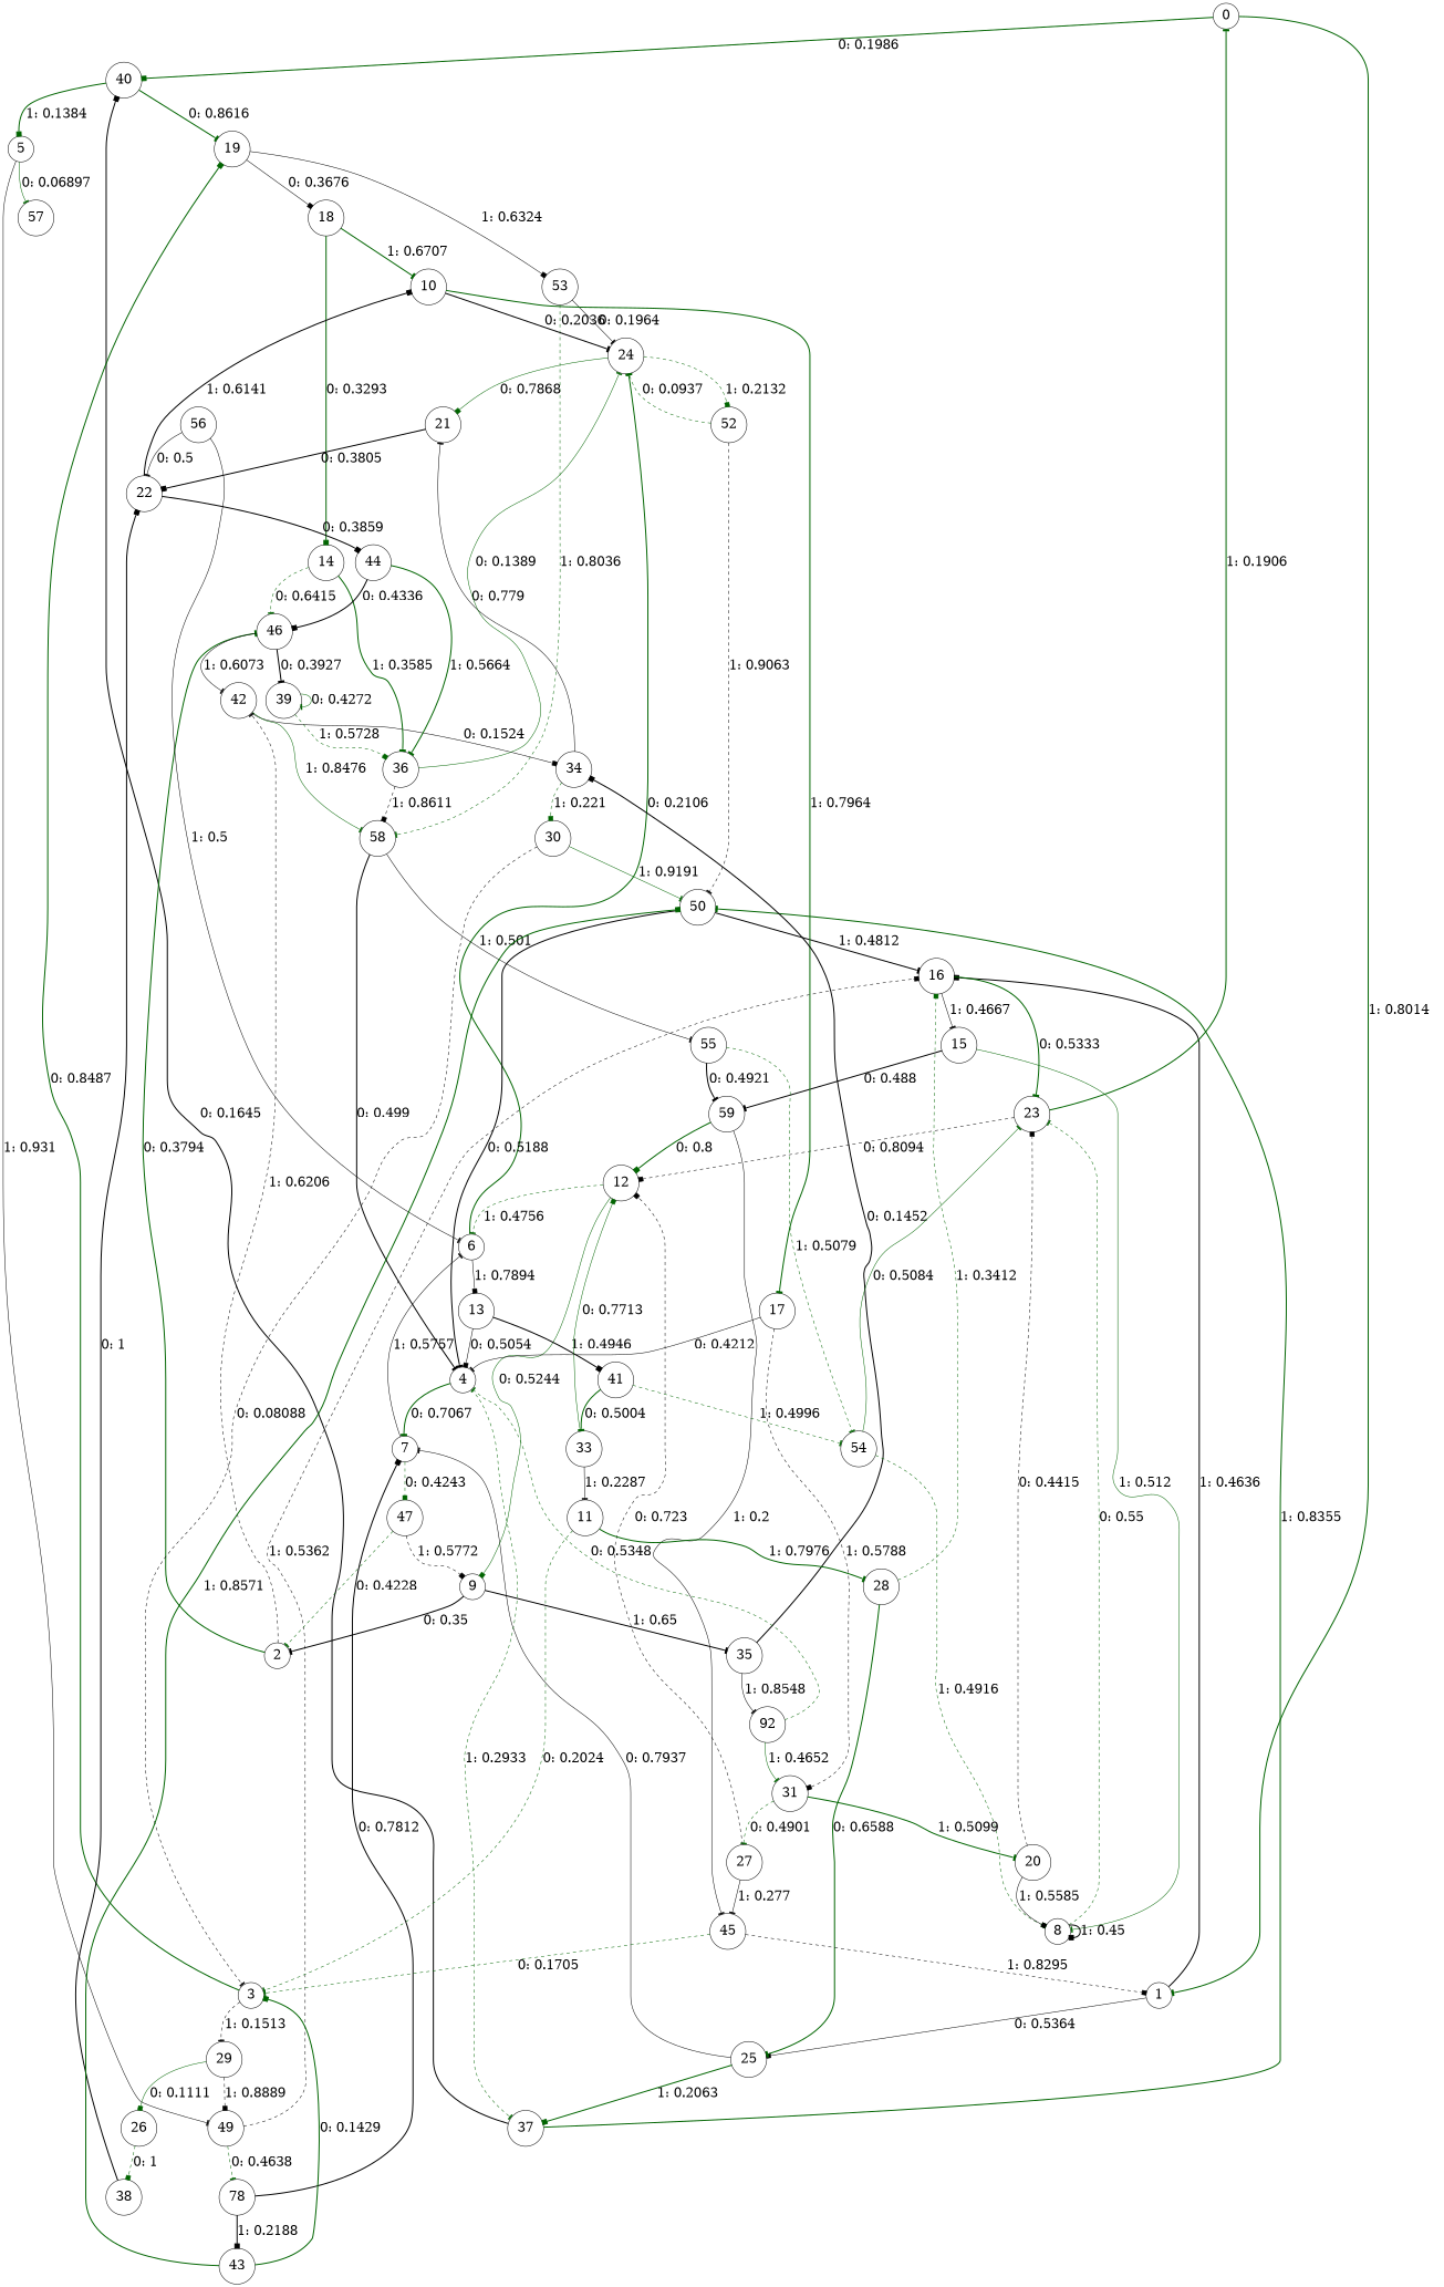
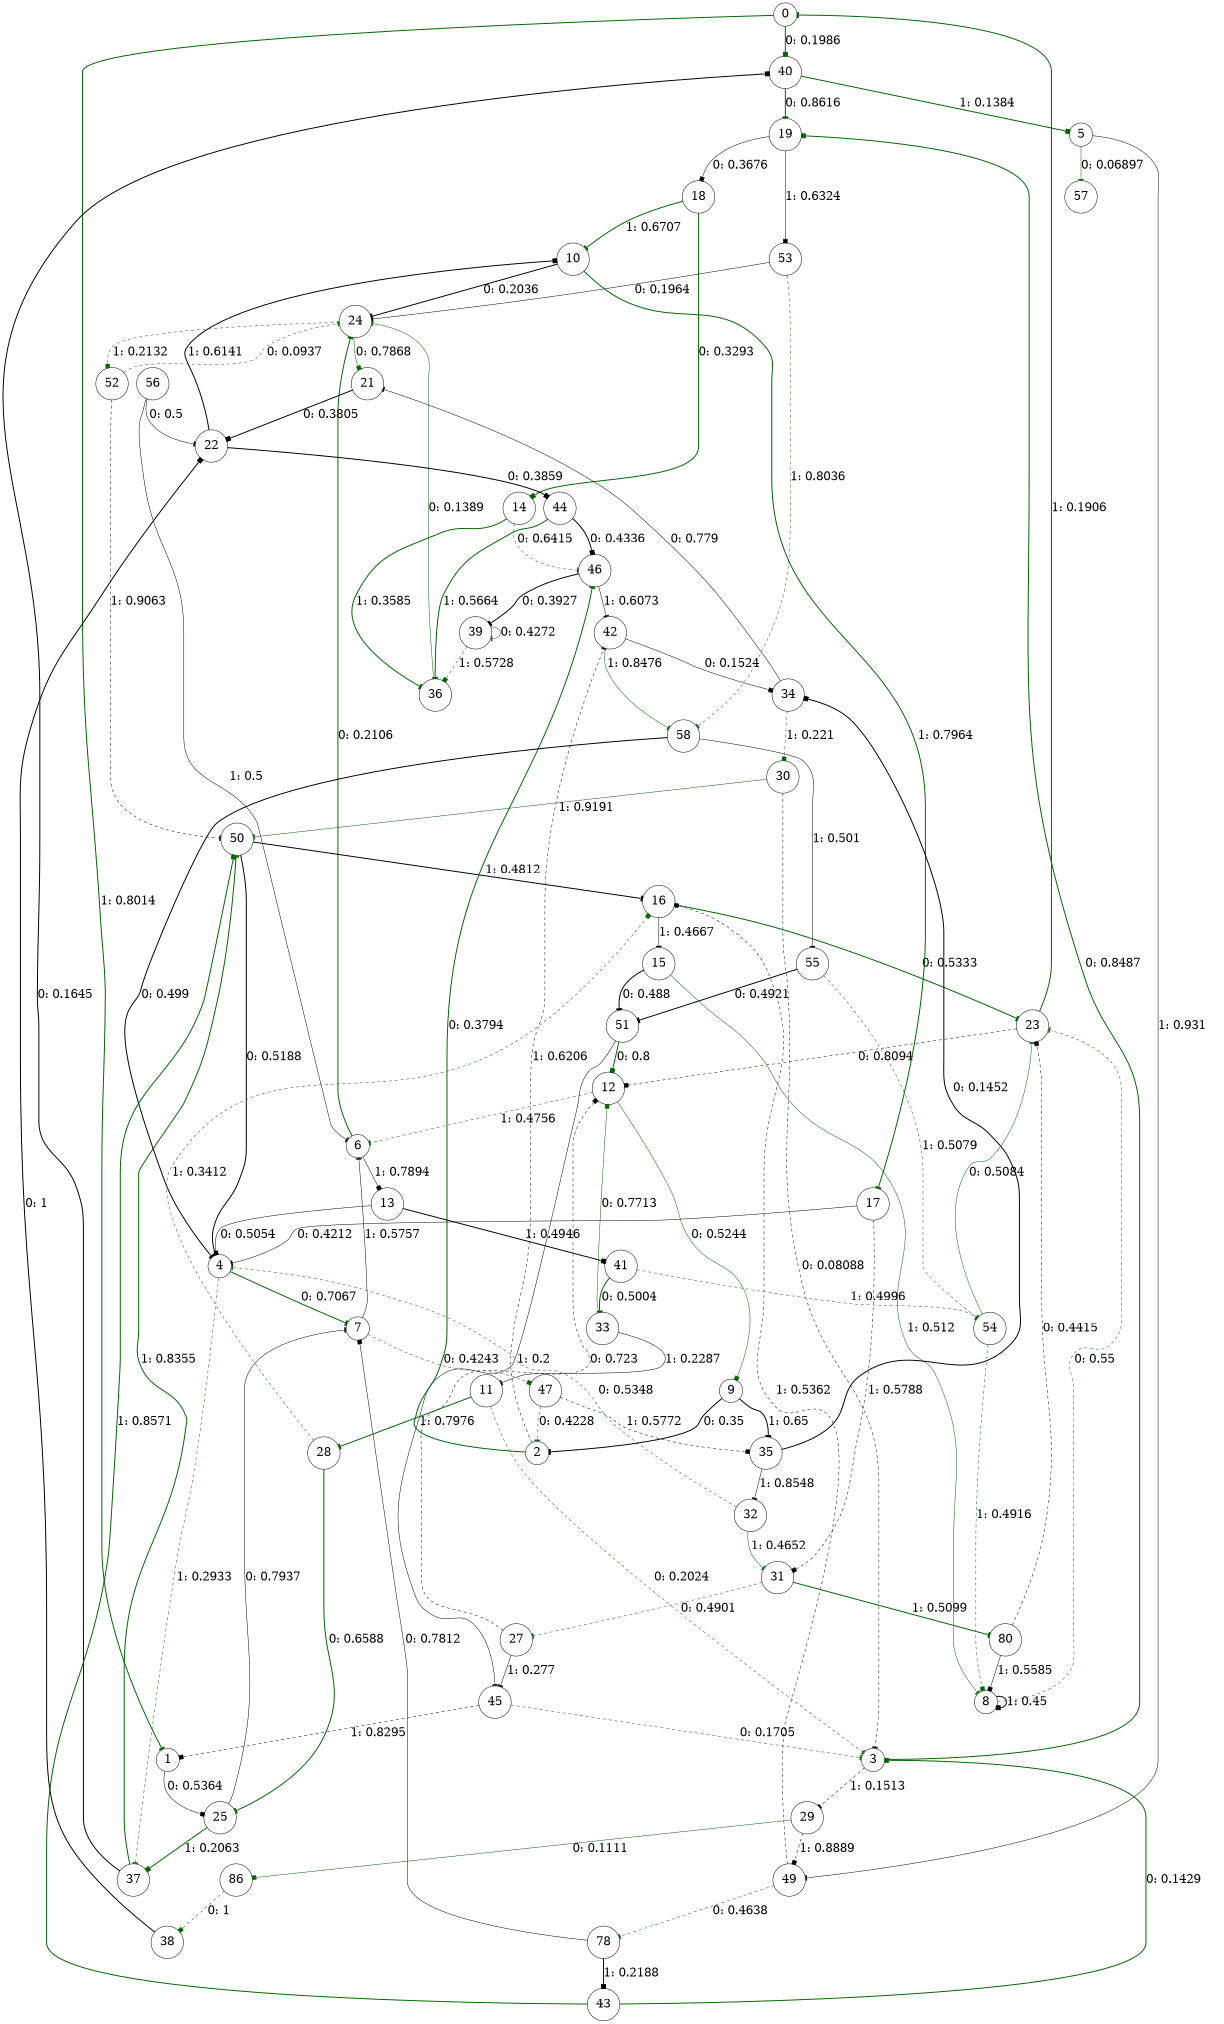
  digraph {
    node [fontsize=24 shape=circle]
    edge [arrowhead=tee color=darkgreen fontsize=24 style=bold]
    0
    40
    1
    19
    5
    25
    16
    18
    53
    49
    57
    7
    37
    23
    15
    6
    47
    50
    12
    8
-   51 [label=59]
+   51
    2
    46
    42
    39
    34
    58
    36
    21
    30
    4
    55
    3
    29
-   26
+   26 [label=86]
    10
    14
    24
    n39 [label=78]
    38
    13
    35
    56
    22
    43
    52
    41
    33
    54
-   32 [label=92]
+   32
    9
    31
    17
-   20
+   20 [label=80]
    27
    11
    28
    45
    44
    0 -> 40 [arrowhead=box label="0: 0.1986   "]
    0 -> 1 [label="1: 0.8014   "]
    40 -> 19 [label="0: 0.8616   "]
    40 -> 5 [arrowhead=box label="1: 0.1384   "]
    1 -> 25 [arrowhead=box color=black label="0: 0.5364   " style=solid]
-   1 -> 16 [arrowhead=box color=black label="1: 0.4636   "]
    19 -> 18 [arrowhead=box color=black label="0: 0.3676   " style=solid]
    19 -> 53 [arrowhead=box color=black label="1: 0.6324   " style=solid]
    5 -> 49 [color=black label="1: 0.931    " style=solid]
    5 -> 57 [label="0: 0.06897  " style=solid]
    25 -> 7 [color=black label="0: 0.7937   " style=solid]
    25 -> 37 [arrowhead=box label="1: 0.2063   "]
    16 -> 23 [label="0: 0.5333   "]
    16 -> 15 [color=black label="1: 0.4667   " style=solid]
    18 -> 10 [label="1: 0.6707   "]
    18 -> 14 [arrowhead=box label="0: 0.3293   "]
    53 -> 58 [label="1: 0.8036   " style=dashed]
    53 -> 24 [color=black label="0: 0.1964   " style=solid]
    49 -> 16 [arrowhead=box color=black label="1: 0.5362   " style=dashed]
    49 -> n39 [label="0: 0.4638   " style=dashed]
    7 -> 6 [color=black label="1: 0.5757   " style=solid]
    7 -> 47 [arrowhead=box label="0: 0.4243   " style=dashed]
    37 -> 40 [arrowhead=box color=black label="0: 0.1645   "]
    37 -> 50 [label="1: 0.8355   "]
    23 -> 0 [label="1: 0.1906   "]
    23 -> 12 [arrowhead=box color=black label="0: 0.8094   " style=dashed]
    15 -> 8 [label="1: 0.512    " style=solid]
    15 -> 51 [color=black label="0: 0.488    "]
    6 -> 24 [label="0: 0.2106   "]
    6 -> 13 [arrowhead=box color=black label="1: 0.7894   " style=solid]
    47 -> 2 [label="0: 0.4228   " style=dashed]
-   47 -> 9 [arrowhead=box color=black label="1: 0.5772   " style=dashed]
+   47 -> 35 [arrowhead=box color=black label="1: 0.5772   " style=dashed]
    50 -> 16 [color=black label="1: 0.4812   "]
    50 -> 4 [color=black label="0: 0.5188   "]
    12 -> 6 [label="1: 0.4756   " style=dashed]
    12 -> 9 [arrowhead=box label="0: 0.5244   " style=solid]
    8 -> 23 [label="0: 0.55     " style=dashed]
    8 -> 8 [arrowhead=box color=black label="1: 0.45     "]
    51 -> 12 [arrowhead=box label="0: 0.8      "]
    51 -> 45 [color=black label="1: 0.2      " style=solid]
    2 -> 46 [label="0: 0.3794   "]
    2 -> 42 [color=black label="1: 0.6206   " style=dashed]
    46 -> 42 [color=black label="1: 0.6073   " style=solid]
    46 -> 39 [color=black label="0: 0.3927   "]
    42 -> 34 [arrowhead=box color=black label="0: 0.1524   " style=solid]
    42 -> 58 [label="1: 0.8476   " style=solid]
    39 -> 39 [label="0: 0.4272   " style=solid]
    39 -> 36 [arrowhead=box label="1: 0.5728   " style=dashed]
    34 -> 21 [color=black label="0: 0.779    " style=solid]
    34 -> 30 [arrowhead=box label="1: 0.221    " style=dashed]
    58 -> 4 [color=black label="0: 0.499    "]
    58 -> 55 [color=black label="1: 0.501    " style=solid]
-   36 -> 58 [arrowhead=box color=black label="1: 0.8611   " style=dashed]
    36 -> 24 [label="0: 0.1389   " style=solid]
    21 -> 22 [arrowhead=box color=black label="0: 0.3805   "]
    30 -> 50 [label="1: 0.9191   " style=solid]
    30 -> 3 [color=black label="0: 0.08088  " style=dashed]
    4 -> 7 [label="0: 0.7067   "]
    4 -> 37 [label="1: 0.2933   " style=dashed]
    55 -> 51 [color=black label="0: 0.4921   "]
    55 -> 54 [label="1: 0.5079   " style=dashed]
    3 -> 19 [arrowhead=box label="0: 0.8487   "]
    3 -> 29 [color=black label="1: 0.1513   " style=dashed]
    29 -> 49 [arrowhead=box color=black label="1: 0.8889   " style=dashed]
    29 -> 26 [arrowhead=box label="0: 0.1111   " style=solid]
    26 -> 38 [arrowhead=box label="0: 1        " style=dashed]
    10 -> 24 [color=black label="0: 0.2036   "]
    10 -> 17 [label="1: 0.7964   "]
    14 -> 46 [label="0: 0.6415   " style=dashed]
    14 -> 36 [label="1: 0.3585   "]
    24 -> 21 [arrowhead=box label="0: 0.7868   " style=solid]
    24 -> 52 [arrowhead=box label="1: 0.2132   " style=dashed]
-   n39 -> 7 [arrowhead=box color=black label="0: 0.7812   "]
+   n39 -> 7 [arrowhead=box color=black label="0: 0.7812   " style=solid]
    n39 -> 43 [arrowhead=box color=black label="1: 0.2188   "]
    38 -> 22 [arrowhead=box color=black label="0: 1        "]
    13 -> 4 [arrowhead=box color=black label="0: 0.5054   " style=solid]
    13 -> 41 [arrowhead=box color=black label="1: 0.4946   "]
    35 -> 34 [arrowhead=box color=black label="0: 0.1452   "]
    35 -> 32 [color=black label="1: 0.8548   " style=solid]
    56 -> 6 [color=black label="1: 0.5      " style=solid]
    56 -> 22 [color=black label="0: 0.5      " style=solid]
    22 -> 10 [arrowhead=box color=black label="1: 0.6141   "]
    22 -> 44 [arrowhead=box color=black label="0: 0.3859   "]
    43 -> 50 [arrowhead=box label="1: 0.8571   "]
    43 -> 3 [arrowhead=box label="0: 0.1429   "]
    52 -> 50 [color=black label="1: 0.9063   " style=dashed]
    52 -> 24 [label="0: 0.0937   " style=dashed]
    41 -> 33 [label="0: 0.5004   "]
    41 -> 54 [label="1: 0.4996   " style=dashed]
    33 -> 12 [arrowhead=box label="0: 0.7713   " style=solid]
    33 -> 11 [color=black label="1: 0.2287   " style=solid]
    54 -> 23 [label="0: 0.5084   " style=solid]
    54 -> 8 [arrowhead=box label="1: 0.4916   " style=dashed]
    32 -> 4 [label="0: 0.5348   " style=dashed]
    32 -> 31 [label="1: 0.4652   " style=solid]
    9 -> 2 [color=black label="0: 0.35     "]
    9 -> 35 [color=black label="1: 0.65     "]
    31 -> 20 [label="1: 0.5099   "]
    31 -> 27 [label="0: 0.4901   " style=dashed]
    17 -> 4 [color=black label="0: 0.4212   " style=solid]
    17 -> 31 [arrowhead=box color=black label="1: 0.5788   " style=dashed]
    20 -> 23 [arrowhead=box color=black label="0: 0.4415   " style=dashed]
    20 -> 8 [arrowhead=box color=black label="1: 0.5585   " style=solid]
    27 -> 12 [arrowhead=box color=black label="0: 0.723    " style=dashed]
    27 -> 45 [color=black label="1: 0.277    " style=solid]
    11 -> 3 [label="0: 0.2024   " style=dashed]
    11 -> 28 [label="1: 0.7976   "]
    28 -> 25 [label="0: 0.6588   "]
    28 -> 16 [arrowhead=box label="1: 0.3412   " style=dashed]
    45 -> 1 [arrowhead=box color=black label="1: 0.8295   " style=dashed]
    45 -> 3 [label="0: 0.1705   " style=dashed]
    44 -> 46 [arrowhead=box color=black label="0: 0.4336   "]
    44 -> 36 [label="1: 0.5664   "]
  }
